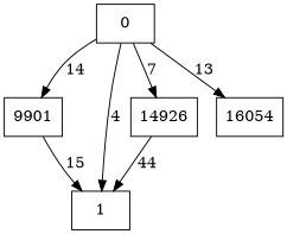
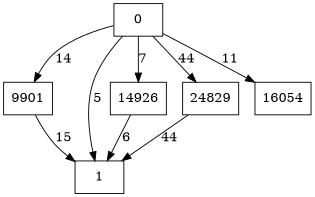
  digraph {
    rankdir=TB
    node [shape=rectangle]
    n1 [label=9901]
    1
    14926
+   24829
    0
    16054
    n1 -> 1 [label=15]
-   14926 -> 1 [label=44]
+   14926 -> 1 [label=6]
+   24829 -> 1 [label=44]
    0 -> n1 [label=14]
-   0 -> 1 [label=4]
+   0 -> 1 [label=5]
    0 -> 14926 [label=7]
-   0 -> 16054 [label=13]
+   0 -> 24829 [label=44]
+   0 -> 16054 [label=11]
  }
